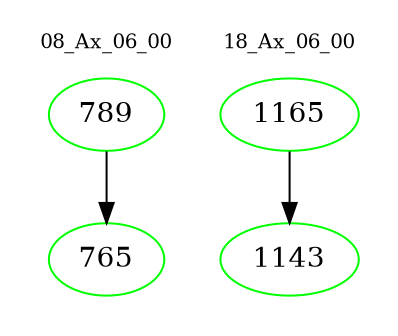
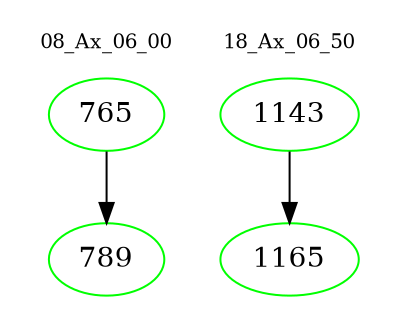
  digraph {
    node [color=green]
    edge [color=black]
    n1 [label=789]
    n2 [label=765]
    n3 [label=1143]
    n4 [label=1165]
    subgraph cluster_1 {
      color=white
      fontsize=10
      label="08_Ax_06_00"
      n1
      n2
    }
    subgraph cluster_2 {
      color=white
      fontsize=10
-     label="18_Ax_06_00"
+     label="18_Ax_06_50"
      n3
      n4
    }
-   n1 -> n2
-   n4 -> n3
+   n2 -> n1
+   n3 -> n4
  }
